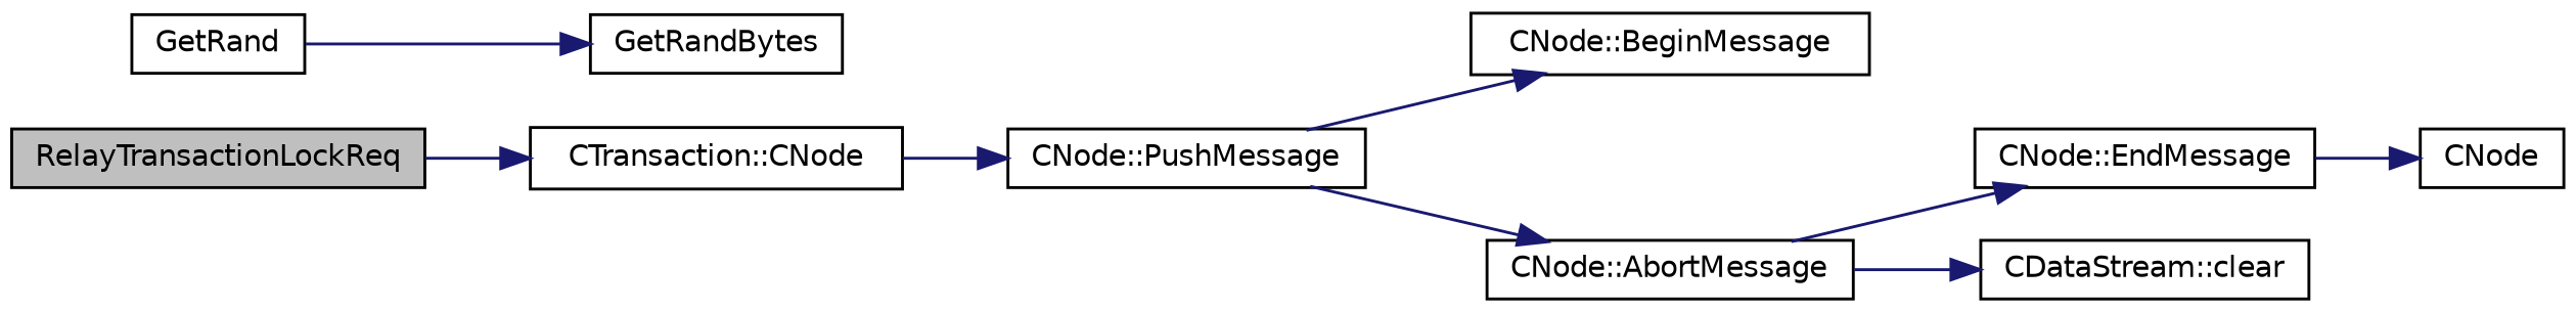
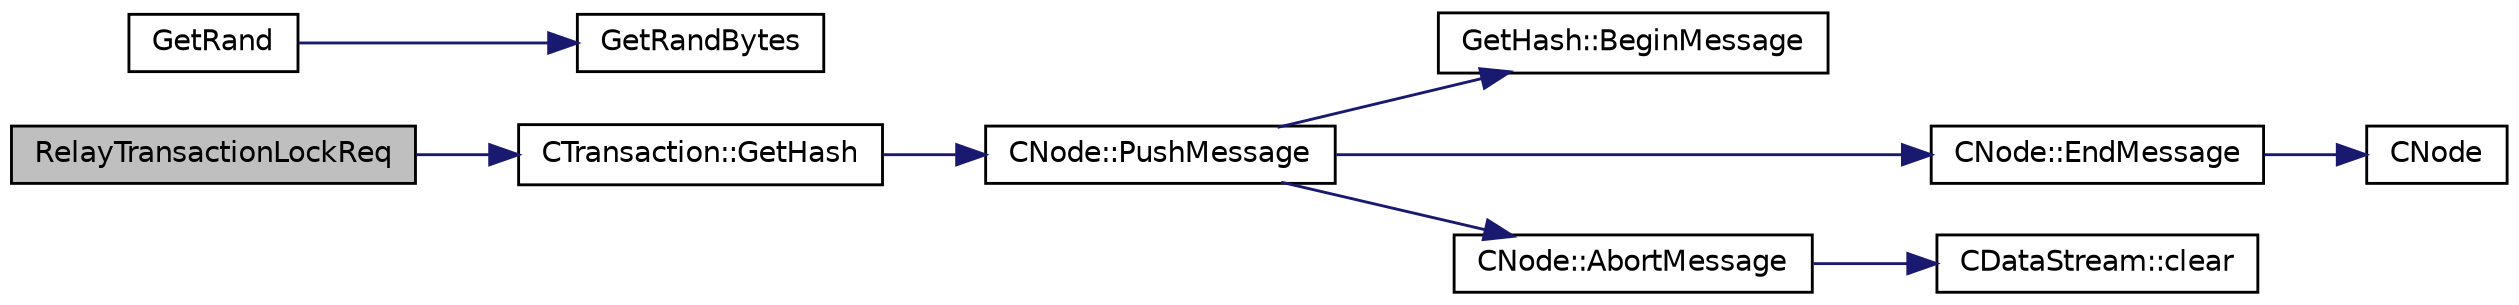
  digraph {
    rankdir=LR
    node [color=black fillcolor=white fontname=Helvetica fontsize=10 shape=record style=filled]
    edge [color=midnightblue fontname=Helvetica fontsize=10 labelfontname=Helvetica labelfontsize=10 style=solid]
    n1 [fillcolor=grey75 fontcolor=black height=0.2 label=RelayTransactionLockReq width=0.4]
-   n2 [height=0.2 label="CTransaction::CNode" width=0.4]
+   n2 [height=0.2 label="CTransaction::GetHash" width=0.4]
    n3 [height=0.2 label="CNode::PushMessage" width=0.4]
-   n4 [height=0.2 label="CNode::BeginMessage" width=0.4]
+   n4 [height=0.2 label="GetHash::BeginMessage" width=0.4]
    n5 [height=0.2 label="CNode::EndMessage" width=0.4]
    n6 [height=0.2 label="CNode::AbortMessage" width=0.4]
    n7 [height=0.2 label=CNode width=0.4]
    n8 [height=0.2 label="CDataStream::clear" width=0.4]
    n9 [height=0.2 label=GetRand width=0.4]
    n10 [height=0.2 label=GetRandBytes width=0.4]
    n1 -> n2
    n2 -> n3
    n3 -> n4
-   n6 -> n5
+   n3 -> n5
    n3 -> n6
    n5 -> n7
    n6 -> n8
    n9 -> n10
  }
